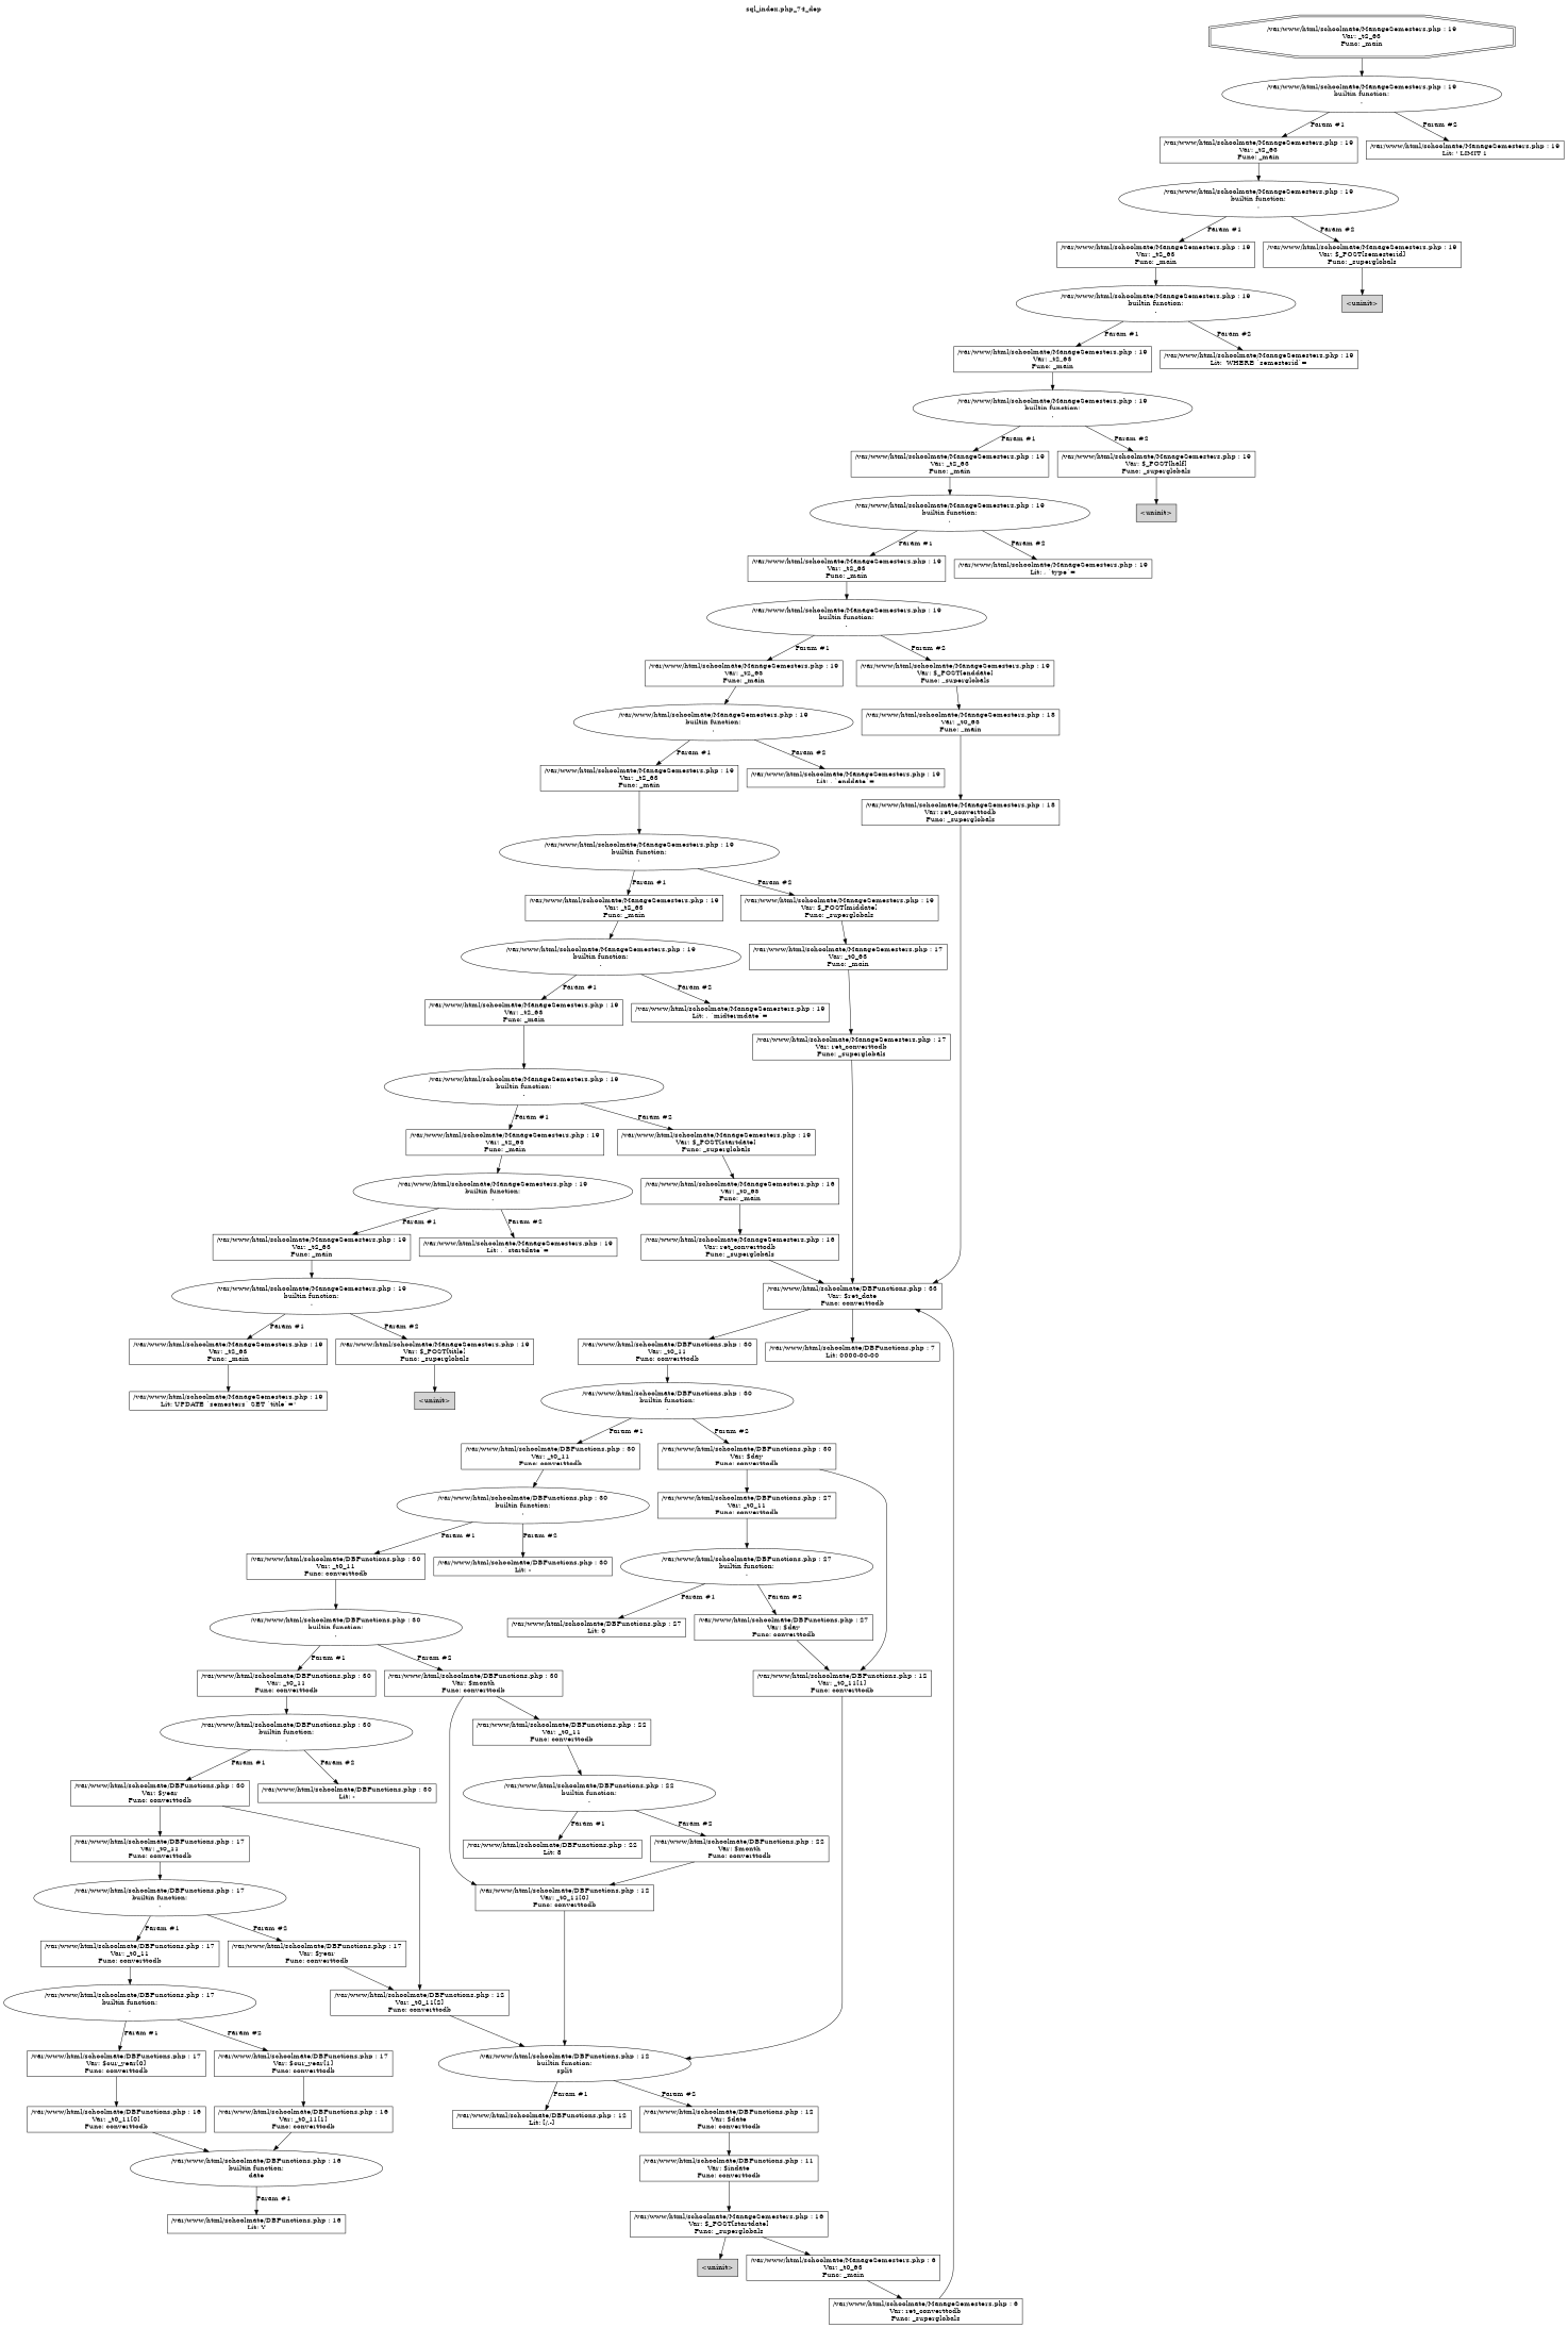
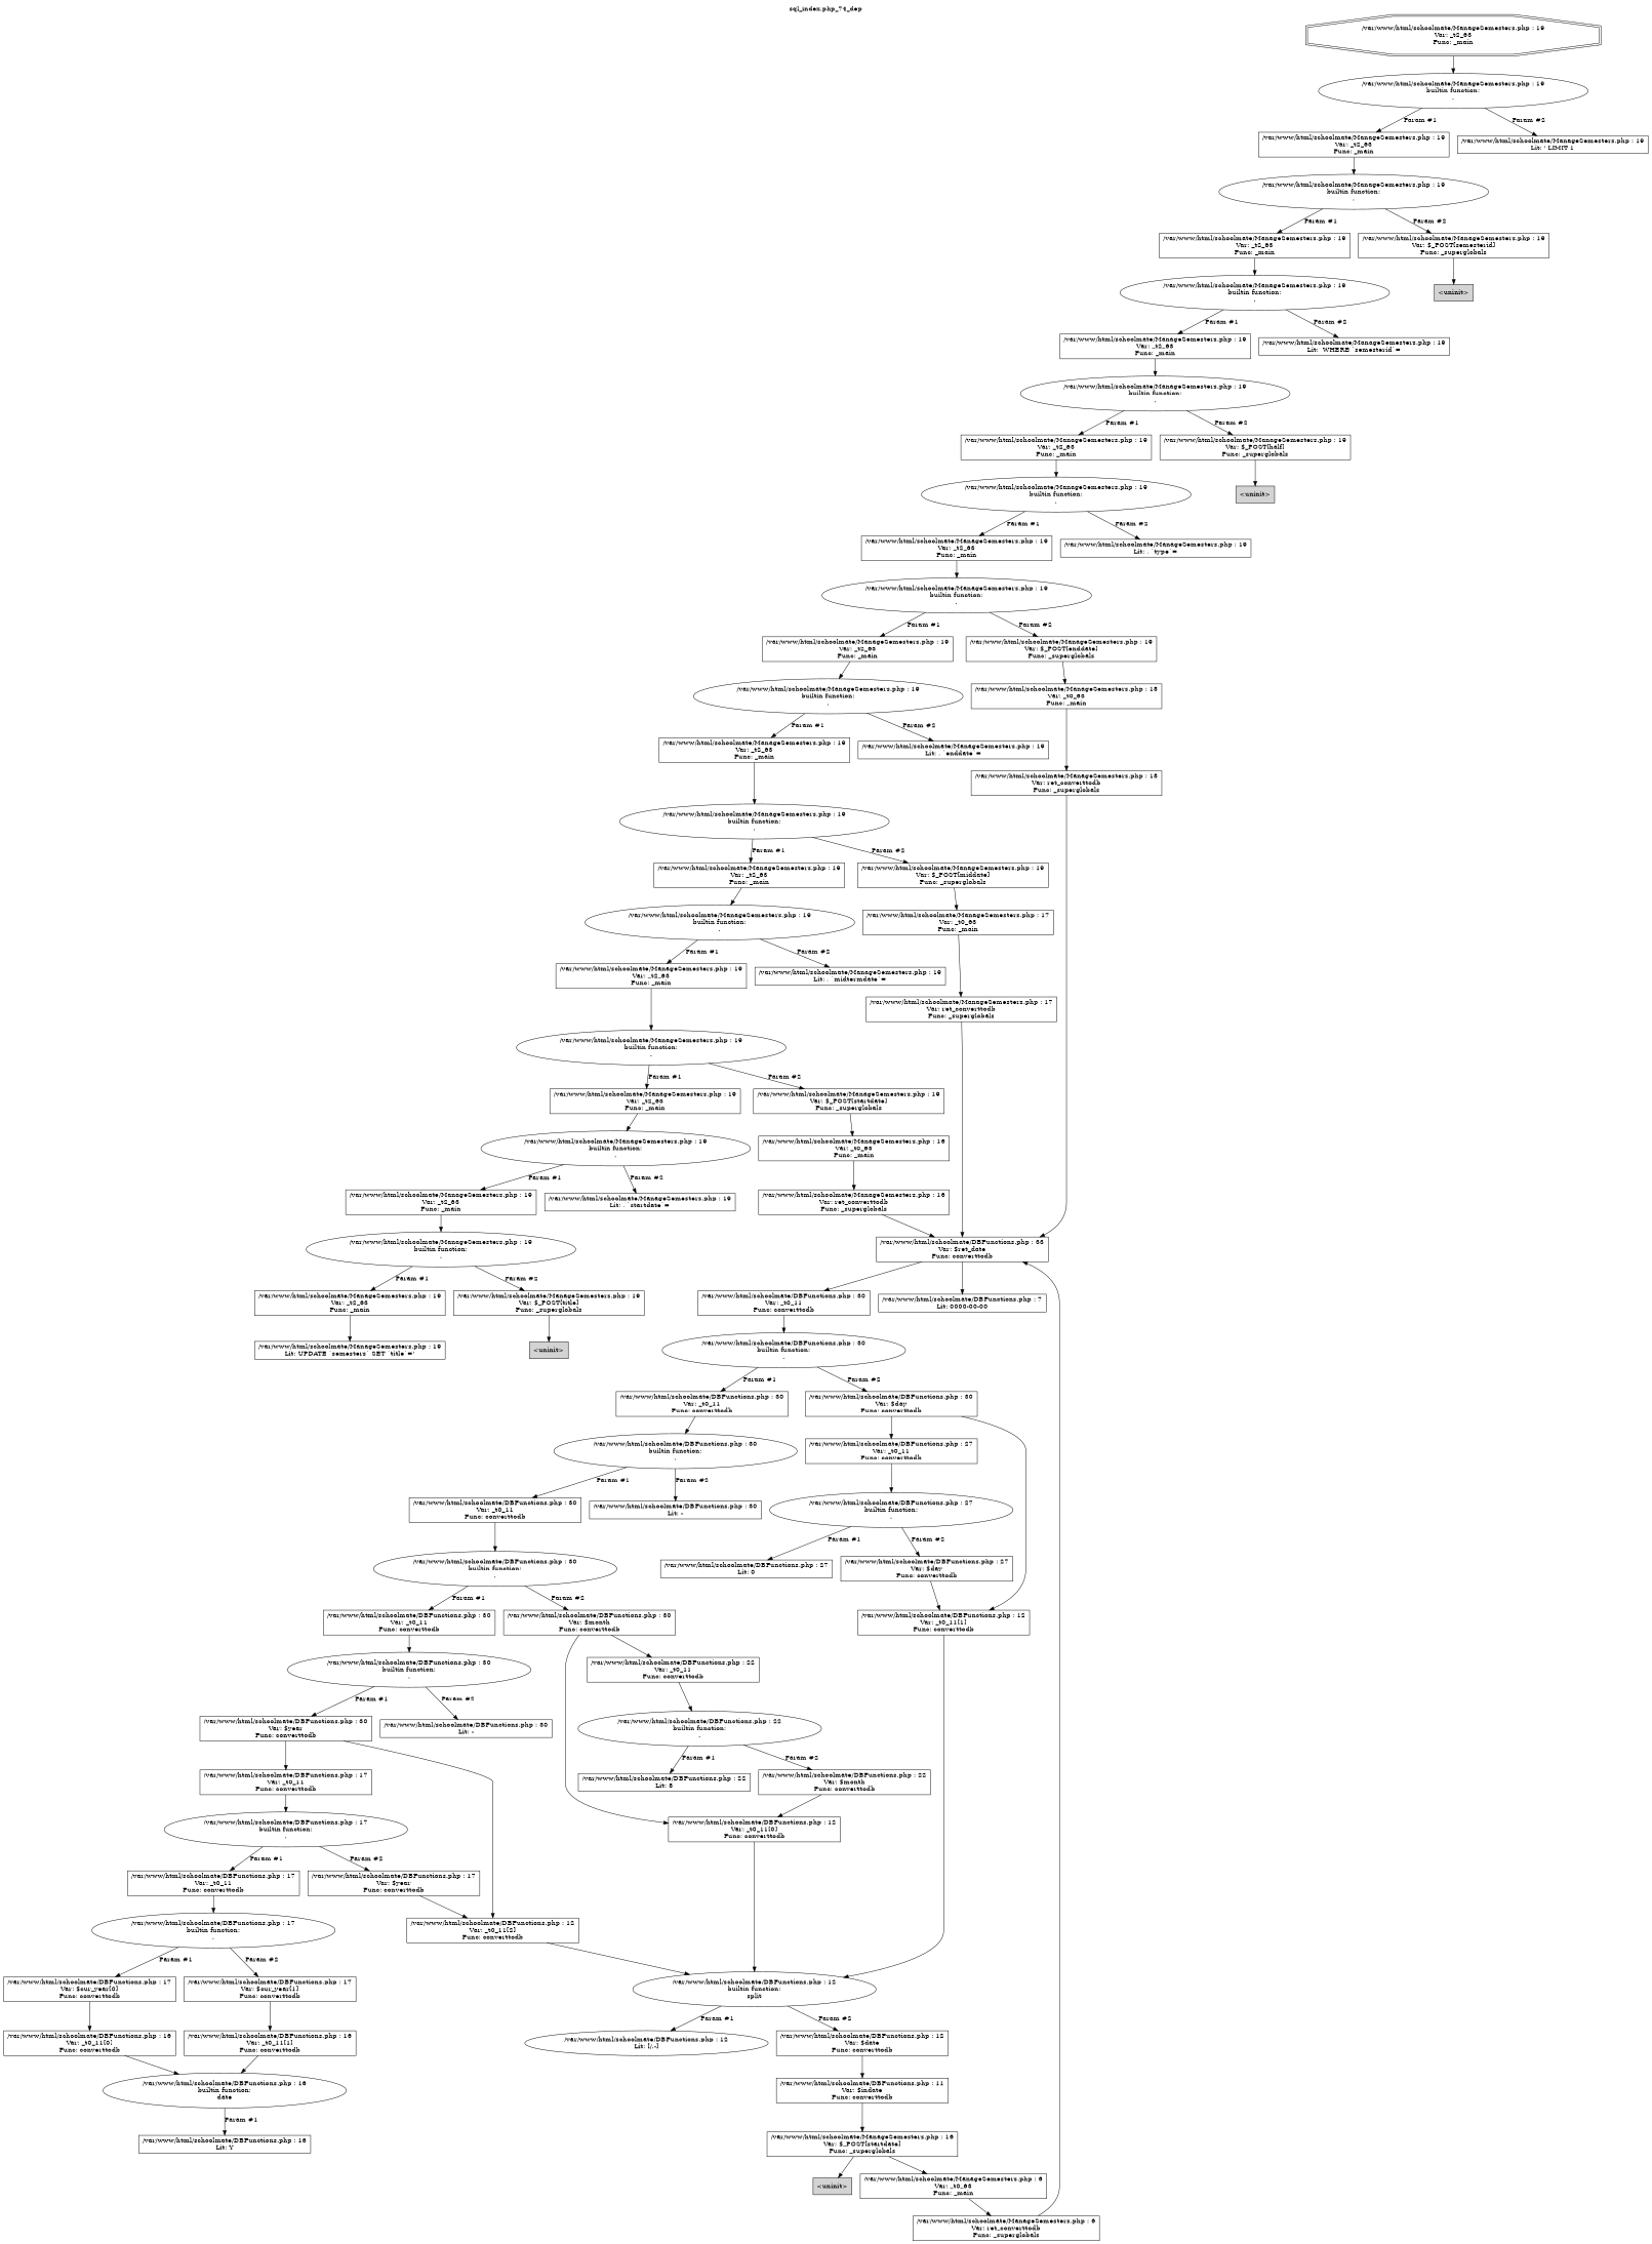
  digraph {
    label="sql_index.php_74_dep"
    labelloc=t
    node [shape=box]
    n1 [label="/var/www/html/schoolmate/ManageSemesters.php : 19\nVar: _t2_63\nFunc: _main\n" shape=doubleoctagon]
    n2 [label="/var/www/html/schoolmate/ManageSemesters.php : 19\nbuiltin function:\n.\n" shape=ellipse]
    n3 [label="/var/www/html/schoolmate/ManageSemesters.php : 19\nVar: _t2_63\nFunc: _main\n"]
    n4 [label="/var/www/html/schoolmate/ManageSemesters.php : 19\nLit: ' LIMIT 1\n"]
    n5 [label="/var/www/html/schoolmate/ManageSemesters.php : 19\nbuiltin function:\n.\n" shape=ellipse]
    n6 [label="/var/www/html/schoolmate/ManageSemesters.php : 19\nVar: _t2_63\nFunc: _main\n"]
    n7 [label="/var/www/html/schoolmate/ManageSemesters.php : 19\nVar: $_POST[semesterid]\nFunc: _superglobals\n"]
    n8 [label="/var/www/html/schoolmate/ManageSemesters.php : 19\nbuiltin function:\n.\n" shape=ellipse]
    n9 [label="<uninit>" style=filled]
    n10 [label="/var/www/html/schoolmate/ManageSemesters.php : 19\nVar: _t2_63\nFunc: _main\n"]
    n11 [label="/var/www/html/schoolmate/ManageSemesters.php : 19\nLit:  WHERE `semesterid`=\n"]
    n12 [label="/var/www/html/schoolmate/ManageSemesters.php : 19\nbuiltin function:\n.\n" shape=ellipse]
    n13 [label="/var/www/html/schoolmate/ManageSemesters.php : 19\nVar: _t2_63\nFunc: _main\n"]
    n14 [label="/var/www/html/schoolmate/ManageSemesters.php : 19\nVar: $_POST[half]\nFunc: _superglobals\n"]
    n15 [label="/var/www/html/schoolmate/ManageSemesters.php : 19\nbuiltin function:\n.\n" shape=ellipse]
    n16 [label="<uninit>" style=filled]
    n17 [label="/var/www/html/schoolmate/ManageSemesters.php : 19\nVar: _t2_63\nFunc: _main\n"]
    n18 [label="/var/www/html/schoolmate/ManageSemesters.php : 19\nLit: , `type`=\n"]
    n19 [label="/var/www/html/schoolmate/ManageSemesters.php : 19\nbuiltin function:\n.\n" shape=ellipse]
    n20 [label="/var/www/html/schoolmate/ManageSemesters.php : 19\nVar: _t2_63\nFunc: _main\n"]
    n21 [label="/var/www/html/schoolmate/ManageSemesters.php : 19\nVar: $_POST[enddate]\nFunc: _superglobals\n"]
    n22 [label="/var/www/html/schoolmate/ManageSemesters.php : 19\nbuiltin function:\n.\n" shape=ellipse]
    n23 [label="/var/www/html/schoolmate/ManageSemesters.php : 18\nVar: _t0_63\nFunc: _main\n"]
    n24 [label="/var/www/html/schoolmate/ManageSemesters.php : 19\nVar: _t2_63\nFunc: _main\n"]
    n25 [label="/var/www/html/schoolmate/ManageSemesters.php : 19\nLit: , `enddate`=\n"]
    n26 [label="/var/www/html/schoolmate/ManageSemesters.php : 19\nbuiltin function:\n.\n" shape=ellipse]
    n27 [label="/var/www/html/schoolmate/ManageSemesters.php : 19\nVar: _t2_63\nFunc: _main\n"]
    n28 [label="/var/www/html/schoolmate/ManageSemesters.php : 19\nVar: $_POST[middate]\nFunc: _superglobals\n"]
    n29 [label="/var/www/html/schoolmate/ManageSemesters.php : 19\nbuiltin function:\n.\n" shape=ellipse]
    n30 [label="/var/www/html/schoolmate/ManageSemesters.php : 17\nVar: _t0_63\nFunc: _main\n"]
    n31 [label="/var/www/html/schoolmate/ManageSemesters.php : 19\nVar: _t2_63\nFunc: _main\n"]
    n32 [label="/var/www/html/schoolmate/ManageSemesters.php : 19\nLit: , `midtermdate`=\n"]
    n33 [label="/var/www/html/schoolmate/ManageSemesters.php : 19\nbuiltin function:\n.\n" shape=ellipse]
    n34 [label="/var/www/html/schoolmate/ManageSemesters.php : 19\nVar: _t2_63\nFunc: _main\n"]
    n35 [label="/var/www/html/schoolmate/ManageSemesters.php : 19\nVar: $_POST[startdate]\nFunc: _superglobals\n"]
    n36 [label="/var/www/html/schoolmate/ManageSemesters.php : 19\nbuiltin function:\n.\n" shape=ellipse]
    n37 [label="/var/www/html/schoolmate/ManageSemesters.php : 16\nVar: _t0_63\nFunc: _main\n"]
    n38 [label="/var/www/html/schoolmate/ManageSemesters.php : 19\nVar: _t2_63\nFunc: _main\n"]
    n39 [label="/var/www/html/schoolmate/ManageSemesters.php : 19\nLit: , `startdate`=\n"]
    n40 [label="/var/www/html/schoolmate/ManageSemesters.php : 19\nbuiltin function:\n.\n" shape=ellipse]
    n41 [label="/var/www/html/schoolmate/ManageSemesters.php : 19\nVar: _t2_63\nFunc: _main\n"]
    n42 [label="/var/www/html/schoolmate/ManageSemesters.php : 19\nVar: $_POST[title]\nFunc: _superglobals\n"]
    n43 [label="/var/www/html/schoolmate/ManageSemesters.php : 19\nLit: UPDATE `semesters` SET `title`='\n"]
    n44 [label="<uninit>" style=filled]
    n45 [label="/var/www/html/schoolmate/ManageSemesters.php : 16\nVar: ret_converttodb\nFunc: _superglobals\n"]
    n46 [label="/var/www/html/schoolmate/DBFunctions.php : 33\nVar: $ret_date\nFunc: converttodb\n"]
    n47 [label="/var/www/html/schoolmate/DBFunctions.php : 30\nVar: _t0_11\nFunc: converttodb\n"]
    n48 [label="/var/www/html/schoolmate/DBFunctions.php : 7\nLit: 0000-00-00\n"]
    n49 [label="/var/www/html/schoolmate/DBFunctions.php : 30\nbuiltin function:\n.\n" shape=ellipse]
    n50 [label="/var/www/html/schoolmate/DBFunctions.php : 30\nVar: _t0_11\nFunc: converttodb\n"]
    n51 [label="/var/www/html/schoolmate/DBFunctions.php : 30\nVar: $day\nFunc: converttodb\n"]
    n52 [label="/var/www/html/schoolmate/DBFunctions.php : 30\nbuiltin function:\n.\n" shape=ellipse]
    n53 [label="/var/www/html/schoolmate/DBFunctions.php : 27\nVar: _t0_11\nFunc: converttodb\n"]
    n54 [label="/var/www/html/schoolmate/DBFunctions.php : 12\nVar: _t0_11[1]\nFunc: converttodb\n"]
    n55 [label="/var/www/html/schoolmate/DBFunctions.php : 30\nVar: _t0_11\nFunc: converttodb\n"]
    n56 [label="/var/www/html/schoolmate/DBFunctions.php : 30\nLit: -\n"]
    n57 [label="/var/www/html/schoolmate/DBFunctions.php : 30\nbuiltin function:\n.\n" shape=ellipse]
    n58 [label="/var/www/html/schoolmate/DBFunctions.php : 30\nVar: _t0_11\nFunc: converttodb\n"]
    n59 [label="/var/www/html/schoolmate/DBFunctions.php : 30\nVar: $month\nFunc: converttodb\n"]
    n60 [label="/var/www/html/schoolmate/DBFunctions.php : 30\nbuiltin function:\n.\n" shape=ellipse]
    n61 [label="/var/www/html/schoolmate/DBFunctions.php : 12\nVar: _t0_11[0]\nFunc: converttodb\n"]
    n62 [label="/var/www/html/schoolmate/DBFunctions.php : 22\nVar: _t0_11\nFunc: converttodb\n"]
    n63 [label="/var/www/html/schoolmate/DBFunctions.php : 30\nVar: $year\nFunc: converttodb\n"]
    n64 [label="/var/www/html/schoolmate/DBFunctions.php : 30\nLit: -\n"]
    n65 [label="/var/www/html/schoolmate/DBFunctions.php : 17\nVar: _t0_11\nFunc: converttodb\n"]
    n66 [label="/var/www/html/schoolmate/DBFunctions.php : 12\nVar: _t0_11[2]\nFunc: converttodb\n"]
    n67 [label="/var/www/html/schoolmate/DBFunctions.php : 17\nbuiltin function:\n.\n" shape=ellipse]
    n68 [label="/var/www/html/schoolmate/DBFunctions.php : 12\nbuiltin function:\nsplit\n" shape=ellipse]
    n69 [label="/var/www/html/schoolmate/DBFunctions.php : 17\nVar: _t0_11\nFunc: converttodb\n"]
    n70 [label="/var/www/html/schoolmate/DBFunctions.php : 17\nVar: $year\nFunc: converttodb\n"]
    n71 [label="/var/www/html/schoolmate/DBFunctions.php : 17\nbuiltin function:\n.\n" shape=ellipse]
    n72 [label="/var/www/html/schoolmate/DBFunctions.php : 17\nVar: $cur_year[0]\nFunc: converttodb\n"]
    n73 [label="/var/www/html/schoolmate/DBFunctions.php : 17\nVar: $cur_year[1]\nFunc: converttodb\n"]
    n74 [label="/var/www/html/schoolmate/DBFunctions.php : 16\nVar: _t0_11[0]\nFunc: converttodb\n"]
    n75 [label="/var/www/html/schoolmate/DBFunctions.php : 16\nVar: _t0_11[1]\nFunc: converttodb\n"]
    n76 [label="/var/www/html/schoolmate/DBFunctions.php : 16\nbuiltin function:\ndate\n" shape=ellipse]
    n77 [label="/var/www/html/schoolmate/DBFunctions.php : 16\nLit: Y\n"]
-   n78 [label="/var/www/html/schoolmate/DBFunctions.php : 12\nLit: [/.-]\n"]
+   n78 [label="/var/www/html/schoolmate/DBFunctions.php : 12\nLit: [/.-]\n" shape=ellipse]
    n79 [label="/var/www/html/schoolmate/DBFunctions.php : 12\nVar: $date\nFunc: converttodb\n"]
    n80 [label="/var/www/html/schoolmate/DBFunctions.php : 11\nVar: $indate\nFunc: converttodb\n"]
    n81 [label="/var/www/html/schoolmate/ManageSemesters.php : 16\nVar: $_POST[startdate]\nFunc: _superglobals\n"]
    n82 [label="<uninit>" style=filled]
    n83 [label="/var/www/html/schoolmate/ManageSemesters.php : 6\nVar: _t0_63\nFunc: _main\n"]
    n84 [label="/var/www/html/schoolmate/ManageSemesters.php : 6\nVar: ret_converttodb\nFunc: _superglobals\n"]
    n85 [label="/var/www/html/schoolmate/DBFunctions.php : 22\nbuiltin function:\n.\n" shape=ellipse]
    n86 [label="/var/www/html/schoolmate/DBFunctions.php : 22\nLit: 8\n"]
    n87 [label="/var/www/html/schoolmate/DBFunctions.php : 22\nVar: $month\nFunc: converttodb\n"]
    n88 [label="/var/www/html/schoolmate/DBFunctions.php : 27\nbuiltin function:\n.\n" shape=ellipse]
    n89 [label="/var/www/html/schoolmate/DBFunctions.php : 27\nLit: 0\n"]
    n90 [label="/var/www/html/schoolmate/DBFunctions.php : 27\nVar: $day\nFunc: converttodb\n"]
    n91 [label="/var/www/html/schoolmate/ManageSemesters.php : 17\nVar: ret_converttodb\nFunc: _superglobals\n"]
    n92 [label="/var/www/html/schoolmate/ManageSemesters.php : 18\nVar: ret_converttodb\nFunc: _superglobals\n"]
    n1 -> n2
    n2 -> n3 [label="Param #1"]
    n2 -> n4 [label="Param #2"]
    n3 -> n5
    n5 -> n6 [label="Param #1"]
    n5 -> n7 [label="Param #2"]
    n6 -> n8
    n7 -> n9
    n8 -> n10 [label="Param #1"]
    n8 -> n11 [label="Param #2"]
    n10 -> n12
    n12 -> n13 [label="Param #1"]
    n12 -> n14 [label="Param #2"]
    n13 -> n15
    n14 -> n16
    n15 -> n17 [label="Param #1"]
    n15 -> n18 [label="Param #2"]
    n17 -> n19
    n19 -> n20 [label="Param #1"]
    n19 -> n21 [label="Param #2"]
    n20 -> n22
    n21 -> n23
    n22 -> n24 [label="Param #1"]
    n22 -> n25 [label="Param #2"]
    n23 -> n92
    n24 -> n26
    n26 -> n27 [label="Param #1"]
    n26 -> n28 [label="Param #2"]
    n27 -> n29
    n28 -> n30
    n29 -> n31 [label="Param #1"]
    n29 -> n32 [label="Param #2"]
    n30 -> n91
    n31 -> n33
    n33 -> n34 [label="Param #1"]
    n33 -> n35 [label="Param #2"]
    n34 -> n36
    n35 -> n37
    n36 -> n38 [label="Param #1"]
    n36 -> n39 [label="Param #2"]
    n37 -> n45
    n38 -> n40
    n40 -> n41 [label="Param #1"]
    n40 -> n42 [label="Param #2"]
    n41 -> n43
    n42 -> n44
    n45 -> n46
    n46 -> n47
    n46 -> n48
    n47 -> n49
    n49 -> n50 [label="Param #1"]
    n49 -> n51 [label="Param #2"]
    n50 -> n52
    n51 -> n53
    n51 -> n54
    n52 -> n55 [label="Param #1"]
    n52 -> n56 [label="Param #2"]
    n53 -> n88
    n54 -> n68
    n55 -> n57
    n57 -> n58 [label="Param #1"]
    n57 -> n59 [label="Param #2"]
    n58 -> n60
    n59 -> n61
    n59 -> n62
    n60 -> n63 [label="Param #1"]
    n60 -> n64 [label="Param #2"]
    n61 -> n68
    n62 -> n85
    n63 -> n65
    n63 -> n66
    n65 -> n67
    n66 -> n68
    n67 -> n69 [label="Param #1"]
    n67 -> n70 [label="Param #2"]
    n68 -> n78 [label="Param #1"]
    n68 -> n79 [label="Param #2"]
    n69 -> n71
    n70 -> n66
    n71 -> n72 [label="Param #1"]
    n71 -> n73 [label="Param #2"]
    n72 -> n74
    n73 -> n75
    n74 -> n76
    n75 -> n76
    n76 -> n77 [label="Param #1"]
    n79 -> n80
    n80 -> n81
    n81 -> n82
    n81 -> n83
    n83 -> n84
    n84 -> n46
    n85 -> n86 [label="Param #1"]
    n85 -> n87 [label="Param #2"]
    n87 -> n61
    n88 -> n89 [label="Param #1"]
    n88 -> n90 [label="Param #2"]
    n90 -> n54
    n91 -> n46
    n92 -> n46
  }
